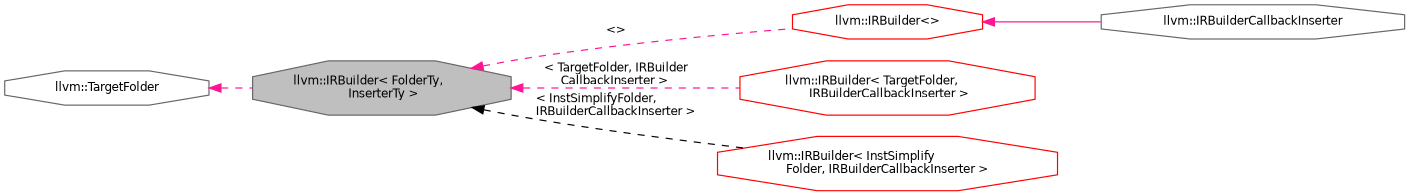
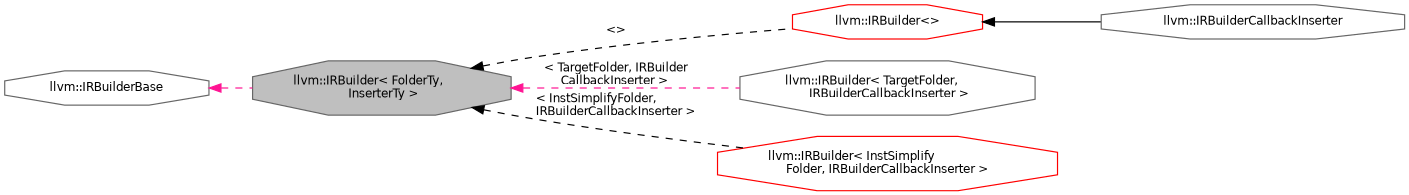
  digraph {
    rankdir=LR
    node [color=gray40 fontname=Helvetica fontsize=10 shape=octagon]
    edge [color=deeppink dir=back fontname=Helvetica fontsize=10 labelfontname=Helvetica labelfontsize=10 style=dashed]
    n1 [fillcolor=grey75 fontcolor=black height=0.2 label="llvm::IRBuilder\< FolderTy,\l InserterTy \>" style=filled width=0.4]
    n2 [color=red height=0.2 label="llvm::IRBuilder\<\>" width=0.4]
-   n3 [color=red height=0.2 label="llvm::IRBuilder\< TargetFolder,\l IRBuilderCallbackInserter \>" width=0.4]
+   n3 [height=0.2 label="llvm::IRBuilder\< TargetFolder,\l IRBuilderCallbackInserter \>" width=0.4]
    n4 [color=red height=0.2 label="llvm::IRBuilder\< InstSimplify\lFolder, IRBuilderCallbackInserter \>" width=0.4]
    n5 [height=0.2 label="llvm::IRBuilderCallbackInserter" width=0.4]
-   n6 [height=0.2 label="llvm::TargetFolder" width=0.4]
-   n1 -> n2 [label=" \<\>"]
+   n6 [height=0.2 label="llvm::IRBuilderBase" width=0.4]
+   n1 -> n2 [color=black label=" \<\>"]
    n1 -> n3 [label=" \< TargetFolder, IRBuilder\lCallbackInserter \>"]
    n1 -> n4 [color=black label=" \< InstSimplifyFolder,\l IRBuilderCallbackInserter \>"]
-   n2 -> n5 [style=solid]
+   n2 -> n5 [color=black style=solid]
    n6 -> n1
  }
